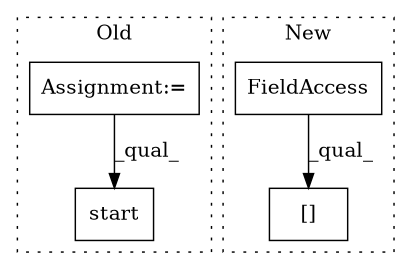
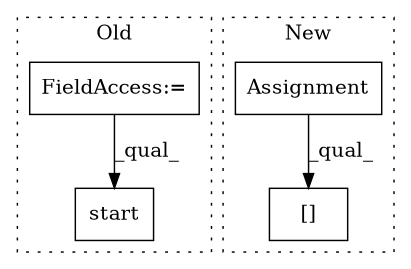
  digraph {
    node [shape=box]
    n1 [a=32 l=7 label=start s=22727]
-   n2 [a=7 l=1 label="Assignment:=" s=22681]
+   n2 [a=7 l=1 label="FieldAccess:=" s=22681]
    n3 [a=2 l="13,1" label="[]" s="23112,23139"]
-   n4 [a=22 l=12 label=FieldAccess s=23112]
+   n4 [a=22 l=12 label=Assignment s=23112]
    subgraph cluster_1 {
      label=Old
      style=dotted
      n1
      n2
    }
    subgraph cluster_2 {
      label=New
      style=dotted
      n3
      n4
    }
    n2 -> n1 [label=_qual_]
    n4 -> n3 [label=_qual_]
  }
